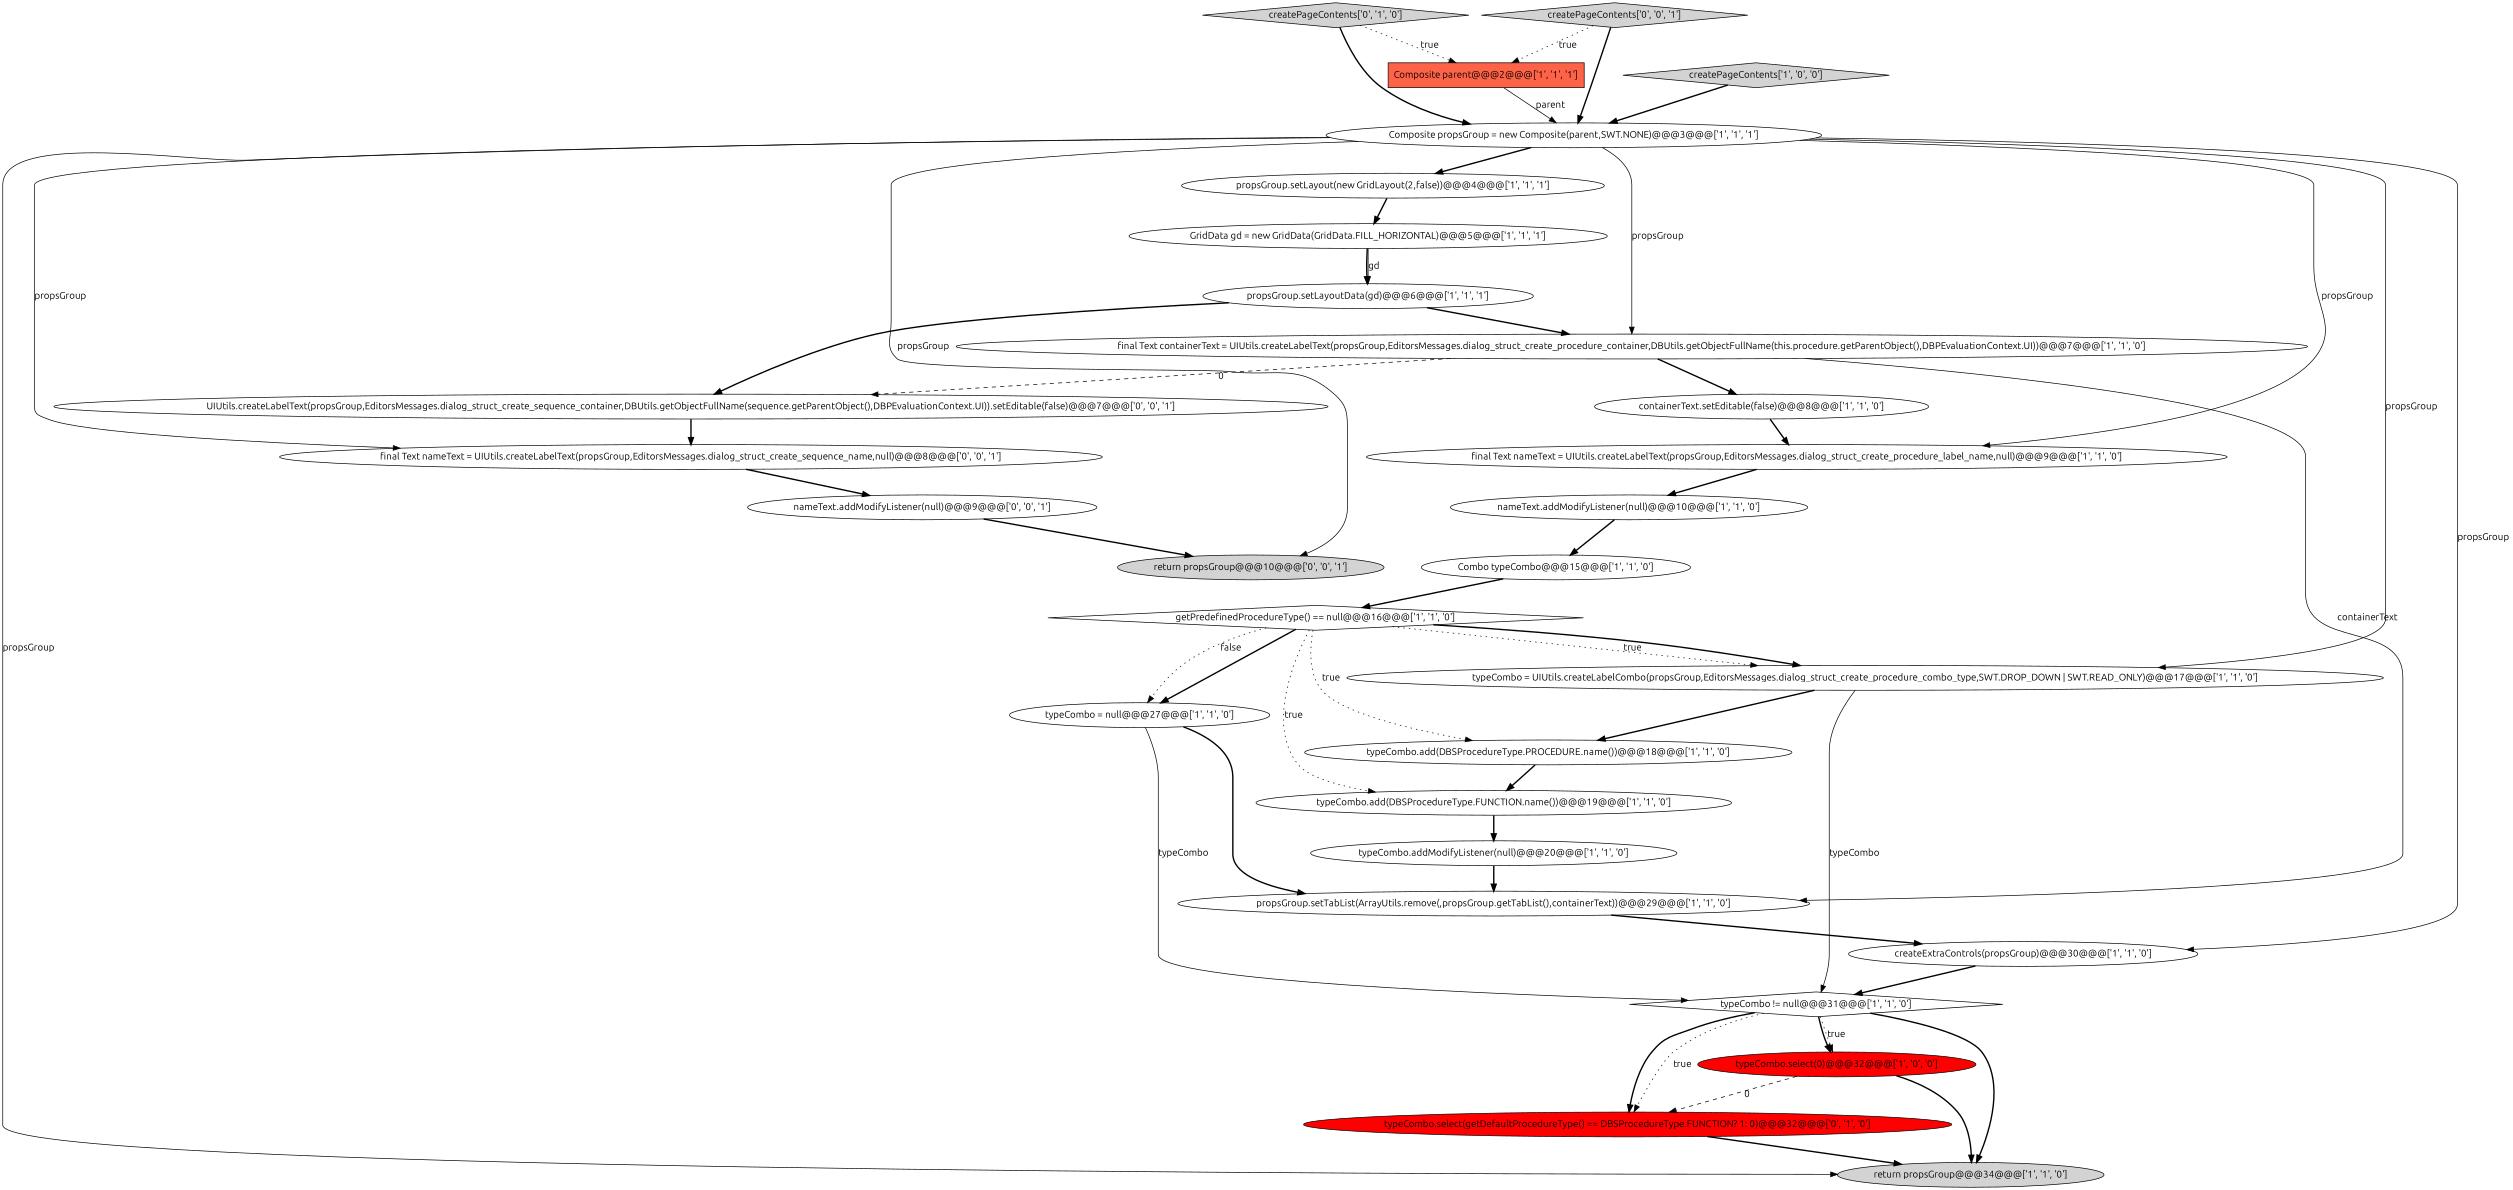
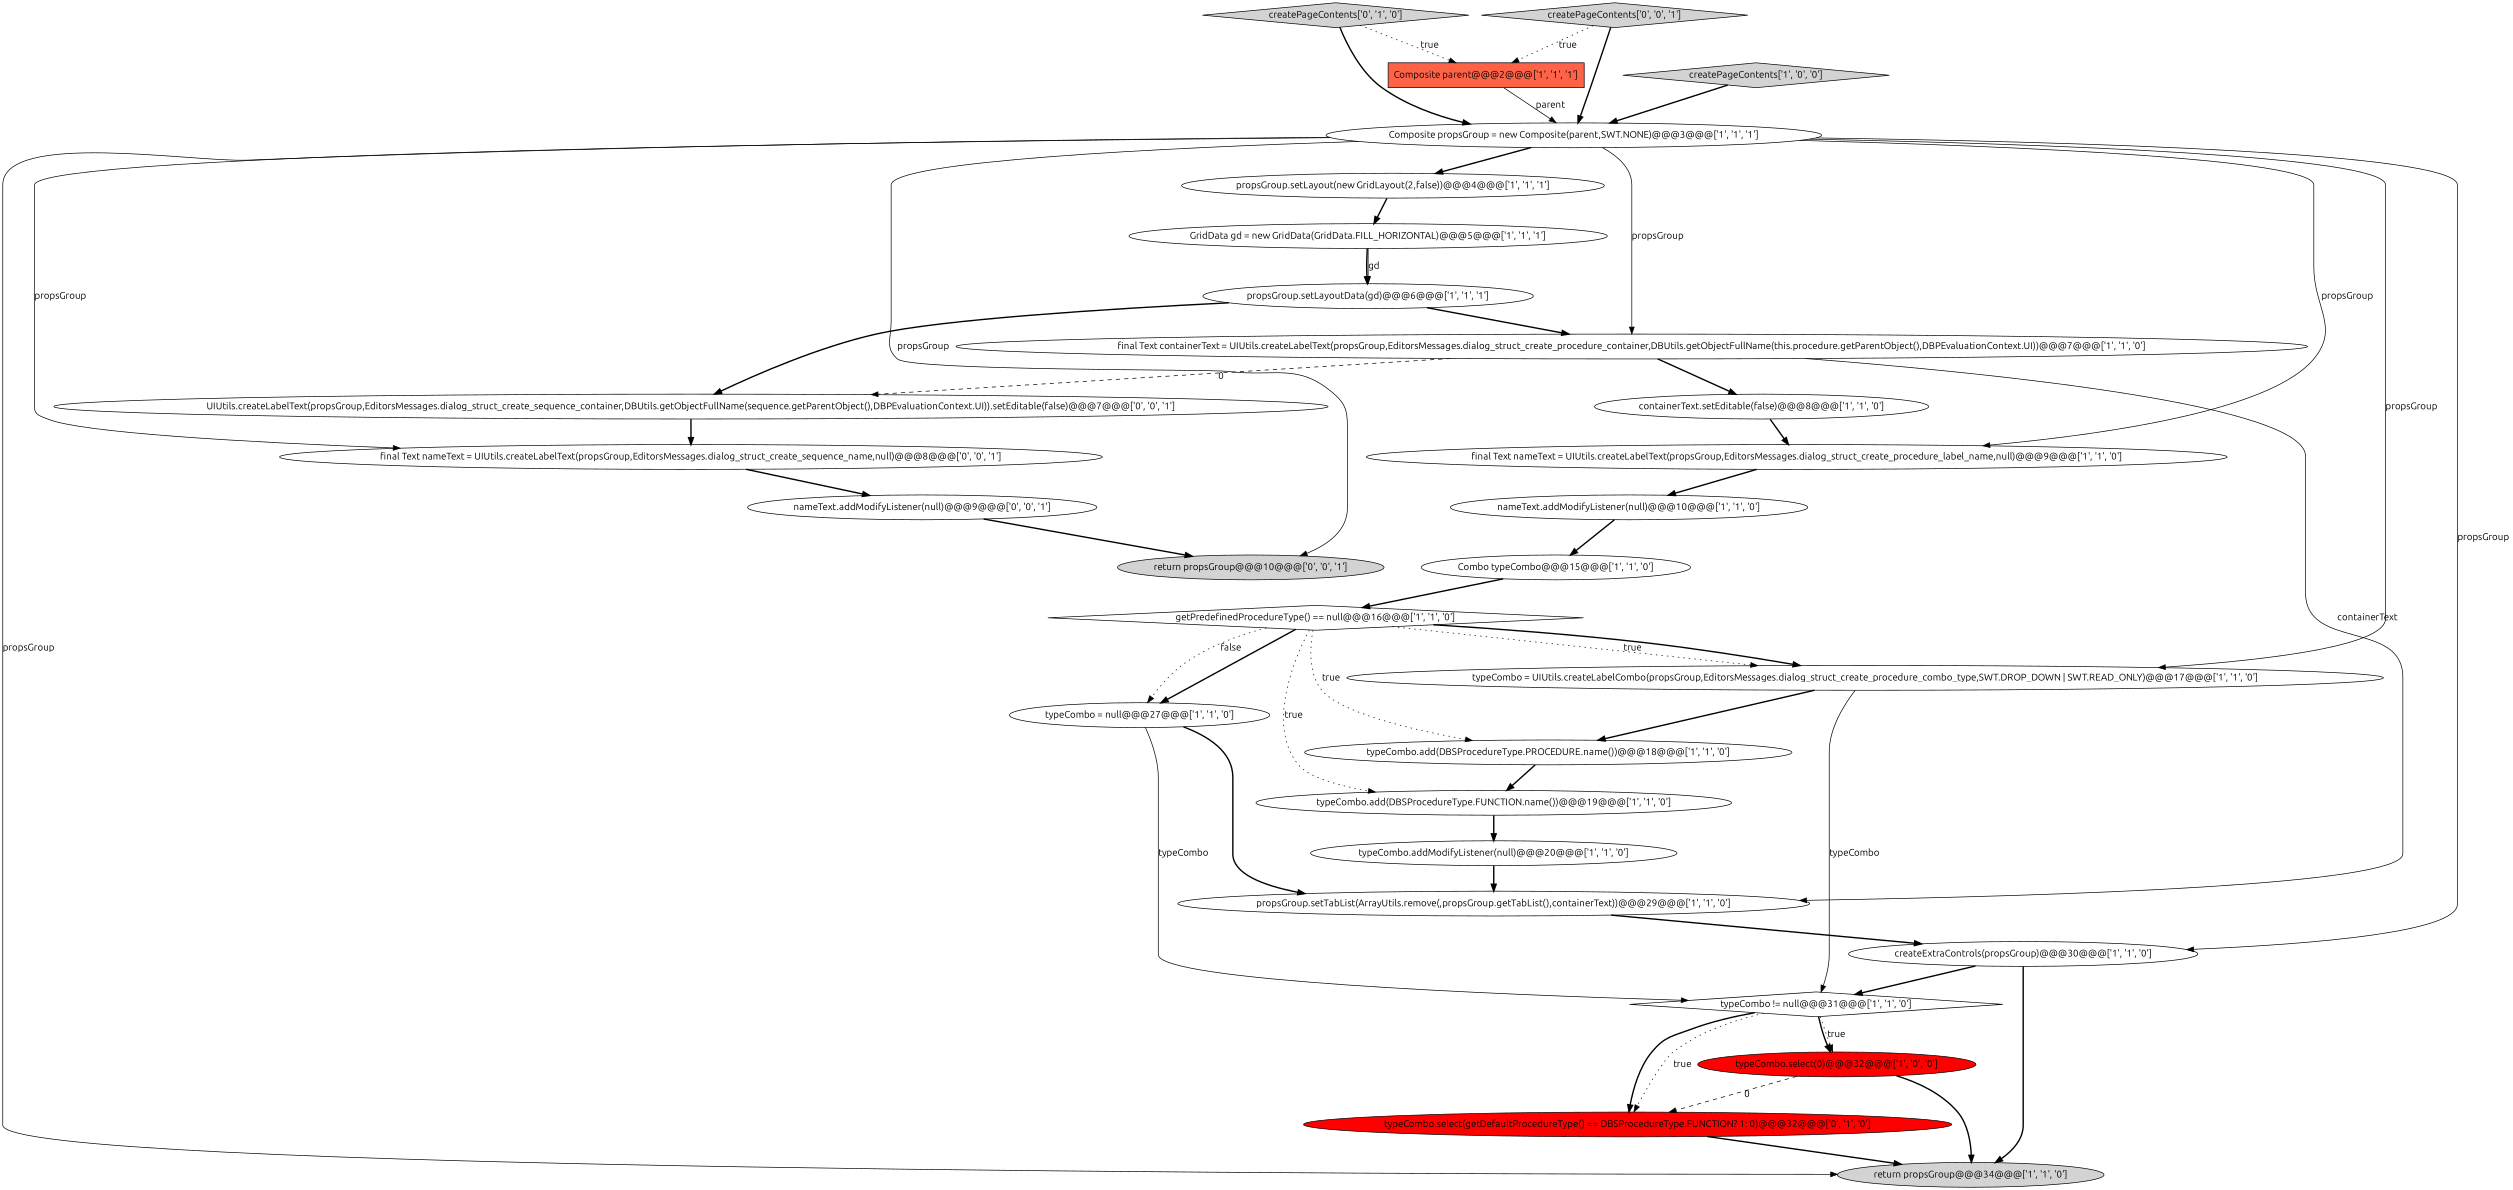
  digraph {
    fontname=Ubuntu
    node [fillcolor=white fontname=Ubuntu shape=ellipse style=filled]
    edge [fontname=Ubuntu style=bold]
    n1 [fillcolor=tomato label="Composite parent@@@2@@@['1', '1', '1']" shape=box]
    n2 [label="Composite propsGroup = new Composite(parent,SWT.NONE)@@@3@@@['1', '1', '1']"]
    n3 [fillcolor=lightgray label="return propsGroup@@@10@@@['0', '0', '1']"]
    n4 [label="final Text nameText = UIUtils.createLabelText(propsGroup,EditorsMessages.dialog_struct_create_procedure_label_name,null)@@@9@@@['1', '1', '0']"]
    n5 [label="createExtraControls(propsGroup)@@@30@@@['1', '1', '0']"]
    n6 [label="typeCombo = UIUtils.createLabelCombo(propsGroup,EditorsMessages.dialog_struct_create_procedure_combo_type,SWT.DROP_DOWN | SWT.READ_ONLY)@@@17@@@['1', '1', '0']"]
    n7 [fillcolor=lightgray label="return propsGroup@@@34@@@['1', '1', '0']"]
    n8 [label="final Text containerText = UIUtils.createLabelText(propsGroup,EditorsMessages.dialog_struct_create_procedure_container,DBUtils.getObjectFullName(this.procedure.getParentObject(),DBPEvaluationContext.UI))@@@7@@@['1', '1', '0']"]
    n9 [label="propsGroup.setLayout(new GridLayout(2,false))@@@4@@@['1', '1', '1']"]
    n10 [label="final Text nameText = UIUtils.createLabelText(propsGroup,EditorsMessages.dialog_struct_create_sequence_name,null)@@@8@@@['0', '0', '1']"]
    n11 [label="nameText.addModifyListener(null)@@@9@@@['0', '0', '1']"]
    n12 [label="nameText.addModifyListener(null)@@@10@@@['1', '1', '0']"]
    n13 [label="Combo typeCombo@@@15@@@['1', '1', '0']"]
    n14 [label="typeCombo != null@@@31@@@['1', '1', '0']" shape=diamond]
    n15 [fillcolor=red label="typeCombo.select(0)@@@32@@@['1', '0', '0']"]
    n16 [fillcolor=red label="typeCombo.select(getDefaultProcedureType() == DBSProcedureType.FUNCTION? 1: 0)@@@32@@@['0', '1', '0']"]
    n17 [label="getPredefinedProcedureType() == null@@@16@@@['1', '1', '0']" shape=diamond]
    n18 [label="typeCombo.add(DBSProcedureType.FUNCTION.name())@@@19@@@['1', '1', '0']"]
    n19 [label="typeCombo.add(DBSProcedureType.PROCEDURE.name())@@@18@@@['1', '1', '0']"]
    n20 [label="typeCombo = null@@@27@@@['1', '1', '0']"]
    n21 [label="typeCombo.addModifyListener(null)@@@20@@@['1', '1', '0']"]
    n22 [label="propsGroup.setTabList(ArrayUtils.remove(,propsGroup.getTabList(),containerText))@@@29@@@['1', '1', '0']"]
    n23 [label="UIUtils.createLabelText(propsGroup,EditorsMessages.dialog_struct_create_sequence_container,DBUtils.getObjectFullName(sequence.getParentObject(),DBPEvaluationContext.UI)).setEditable(false)@@@7@@@['0', '0', '1']"]
    n24 [label="containerText.setEditable(false)@@@8@@@['1', '1', '0']"]
    n25 [fillcolor=lightgray label="createPageContents['0', '1', '0']" shape=diamond]
    n26 [label="propsGroup.setLayoutData(gd)@@@6@@@['1', '1', '1']"]
    n27 [label="GridData gd = new GridData(GridData.FILL_HORIZONTAL)@@@5@@@['1', '1', '1']"]
    n28 [fillcolor=lightgray label="createPageContents['0', '0', '1']" shape=diamond]
    n29 [fillcolor=lightgray label="createPageContents['1', '0', '0']" shape=diamond]
    n1 -> n2 [label=parent style=solid]
    n2 -> n3 [label=propsGroup style=solid]
    n2 -> n4 [label=propsGroup style=solid]
    n2 -> n5 [label=propsGroup style=solid]
    n2 -> n6 [label=propsGroup style=solid]
    n2 -> n7 [label=propsGroup style=solid]
    n2 -> n8 [label=propsGroup style=solid]
    n2 -> n9
    n2 -> n10 [label=propsGroup style=solid]
    n4 -> n12
    n5 -> n14
    n6 -> n14 [label=typeCombo style=solid]
    n6 -> n19
    n8 -> n22 [label=containerText style=solid]
    n8 -> n23 [label=0 style=dashed]
    n8 -> n24
    n9 -> n27
    n10 -> n11
    n11 -> n3
    n12 -> n13
    n13 -> n17
-   n14 -> n7
+   n5 -> n7
    n14 -> n15
    n14 -> n15 [label=true style=dotted]
    n14 -> n16 [label=true style=dotted]
    n14 -> n16
    n15 -> n7
    n15 -> n16 [label=0 style=dashed]
    n16 -> n7
    n17 -> n6 [label=true style=dotted]
    n17 -> n6
    n17 -> n18 [label=true style=dotted]
    n17 -> n19 [label=true style=dotted]
    n17 -> n20
    n17 -> n20 [label=false style=dotted]
    n18 -> n21
    n19 -> n18
    n20 -> n14 [label=typeCombo style=solid]
    n20 -> n22
    n21 -> n22
    n22 -> n5
    n23 -> n10
    n24 -> n4
    n25 -> n1 [label=true style=dotted]
    n25 -> n2
    n26 -> n8
    n26 -> n23
    n27 -> n26 [label=gd style=solid]
    n27 -> n26
    n28 -> n1 [label=true style=dotted]
    n28 -> n2
    n29 -> n2
  }
